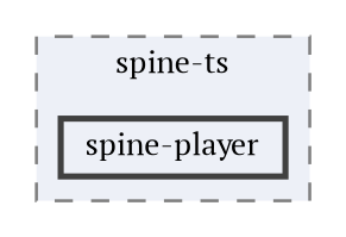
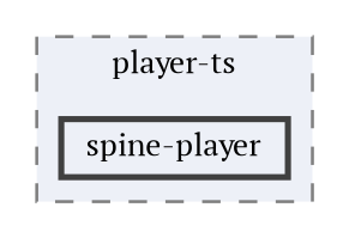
  digraph {
    compound=true
    fontname="PT Serif"
    n1 [color=grey25 fillcolor="#edf0f7" fontname="PT Serif" fontsize=10 height=0.2 label="spine-player" shape=box style="filled,bold" width=0.4]
    subgraph cluster_1 {
      bgcolor="#edf0f7"
      fontsize=10
-     label="spine-ts"
+     label="player-ts"
      pencolor=grey50
      style="filled,dashed"
      n1
    }
  }
